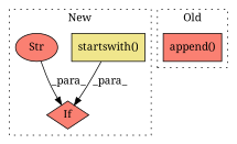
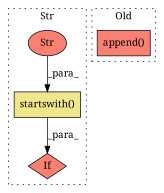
  digraph {
    fontname="Noto Serif"
    node [a=75 fillcolor=salmon fontname="Noto Serif" l=3 shape=box style=filled]
    edge [fontname="Noto Serif"]
    n1 [fillcolor=khaki l="31,1" label="startswith()" s="759,793"]
    n2 [a=66 label=Str s=790 shape=ellipse]
    n3 [a=96 label=If s=756 shape=diamond]
    n4 [l="16,1" label="append()" s="225,253"]
    subgraph cluster_1 {
-     label=New
+     label=Str
      style=dotted
      n1
      n2
      n3
    }
    subgraph cluster_2 {
      label=Old
      style=dotted
      n4
    }
    n1 -> n3 [label=_para_]
-   n2 -> n3 [label=_para_]
+   n2 -> n1 [label=_para_]
  }
